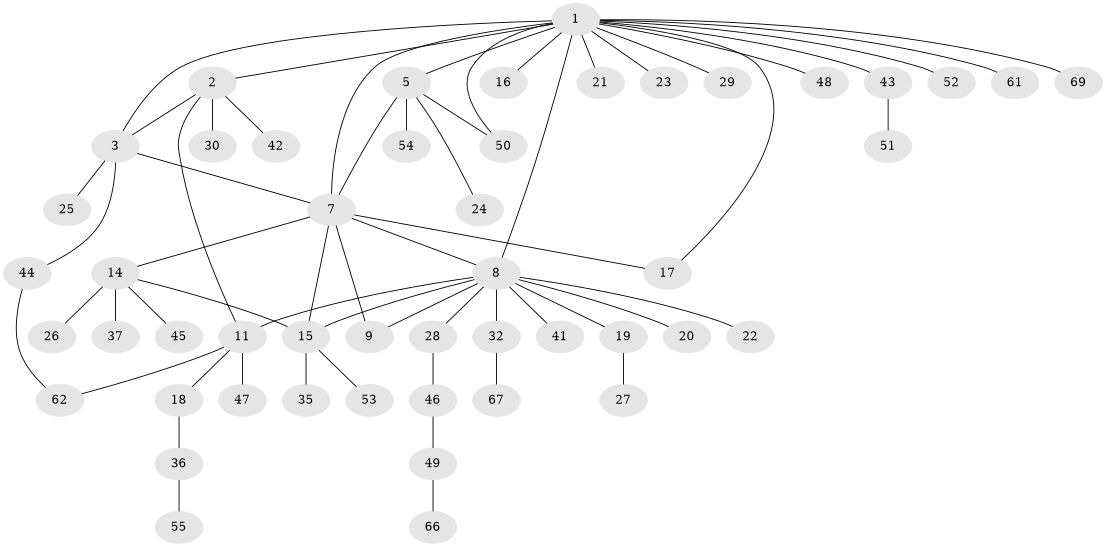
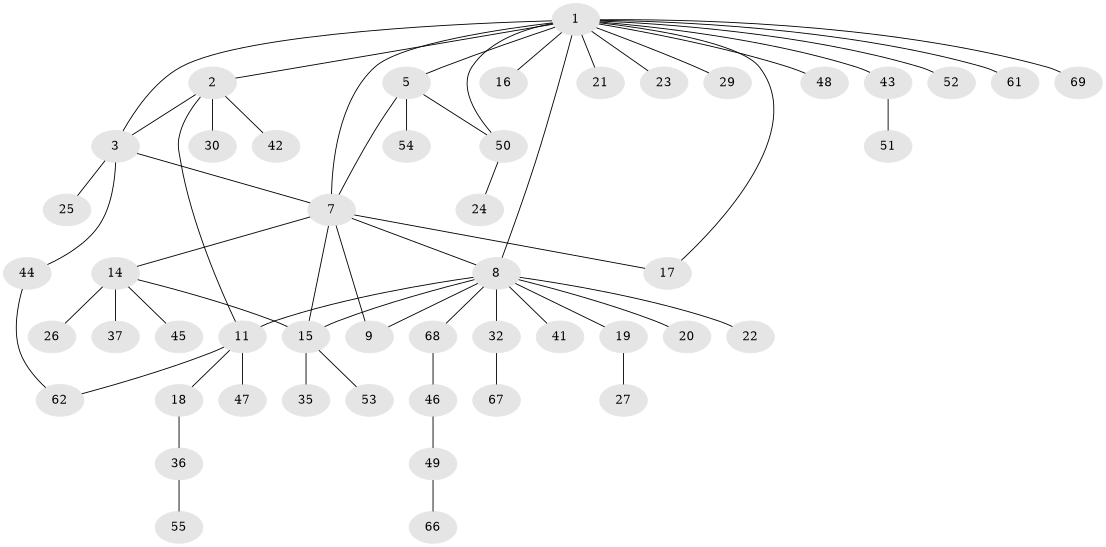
  graph {
    node [color=gray90 style=filled]
    1 [super="+4"]
    2 [super="+33"]
    3
    5 [super="+6"]
    7 [super="+13"]
    8 [super="+10"]
    16
    17
    21 [super="+38"]
    23
    29
    43
    48
    50
    52
    61
    69
    11 [super="+12"]
    30
    42 [super="+64"]
    25 [super="+59"]
    44 [super="+57"]
    24
    54
    9 [super="+39"]
    14 [super="+31"]
    15 [super="+34"]
    19
    20
    22
-   28 [super="+40"]
+   28 [super="+40" label=68]
    32 [super="+56"]
    41
    51
    18
    47
    62
    26
    37
    45 [super="+60"]
    35 [super="+63"]
    53
    27 [super="+66"]
    46
    67
    36 [super="+68"]
    55
    49 [super="+58"]
    n49 [label=66]
    1 -- 2
    1 -- 3
    1 -- 5 [weight=2]
    1 -- 7
    1 -- 8 [weight=2]
    1 -- 16
    1 -- 17
    1 -- 21
    1 -- 23
    1 -- 29
    1 -- 43
    1 -- 48
    1 -- 50
    1 -- 52
    1 -- 61
    1 -- 69
    2 -- 3
    2 -- 11
    2 -- 30
    2 -- 42
    3 -- 7
    3 -- 25
    3 -- 44
    5 -- 7
    5 -- 50
-   5 -- 24
+   50 -- 24
    5 -- 54
    7 -- 8
    7 -- 17
    7 -- 9
    7 -- 14
    7 -- 15
    8 -- 11 [weight=2]
    8 -- 9
    8 -- 15
    8 -- 19
    8 -- 20
    8 -- 22
    8 -- 28
    8 -- 32
    8 -- 41
    43 -- 51
    11 -- 18
    11 -- 47
    11 -- 62
    44 -- 62
    14 -- 15
    14 -- 26
    14 -- 37
    14 -- 45
    15 -- 35
    15 -- 53
    19 -- 27
    28 -- 46
    32 -- 67
    18 -- 36
    46 -- 49
    36 -- 55
    49 -- n49
  }
